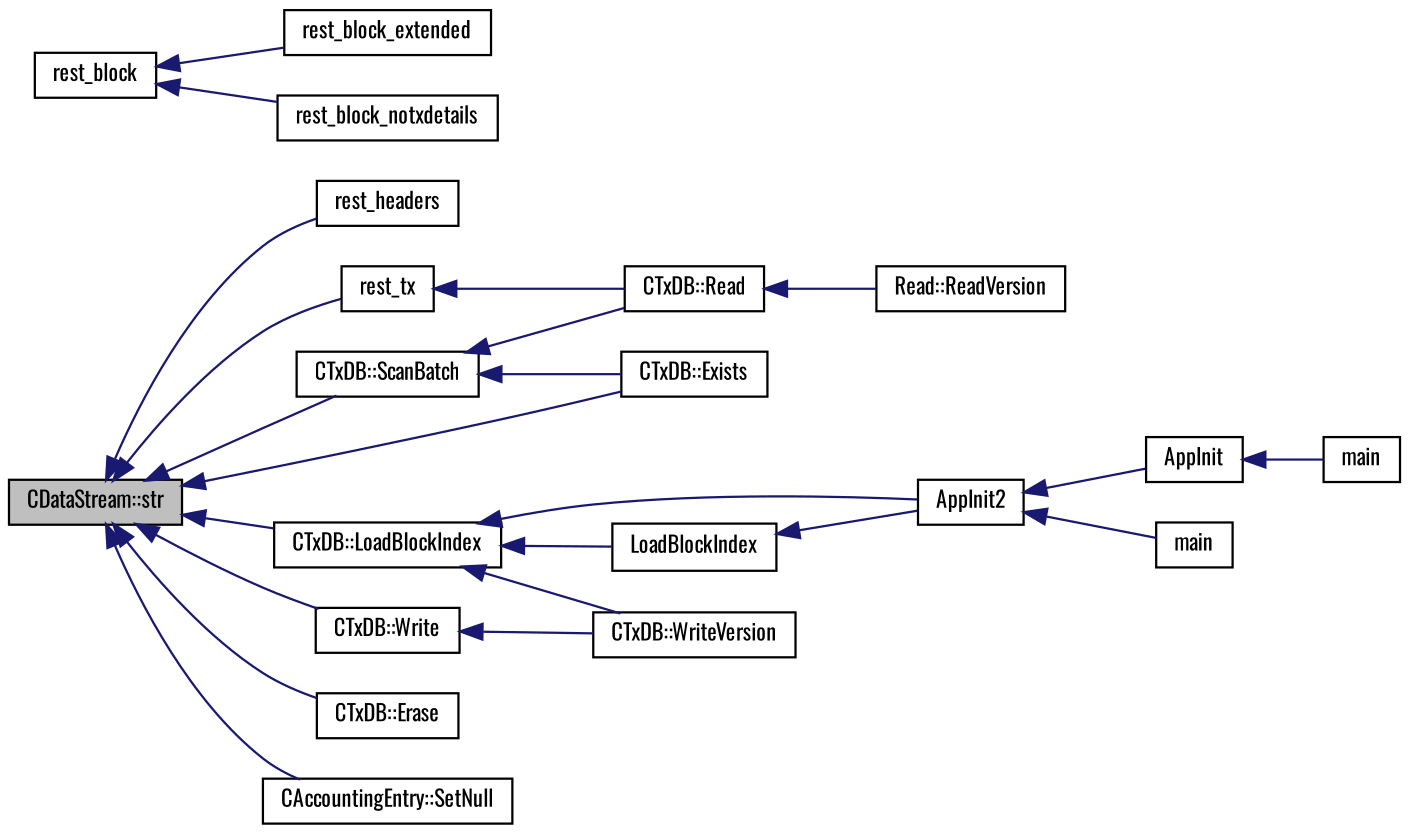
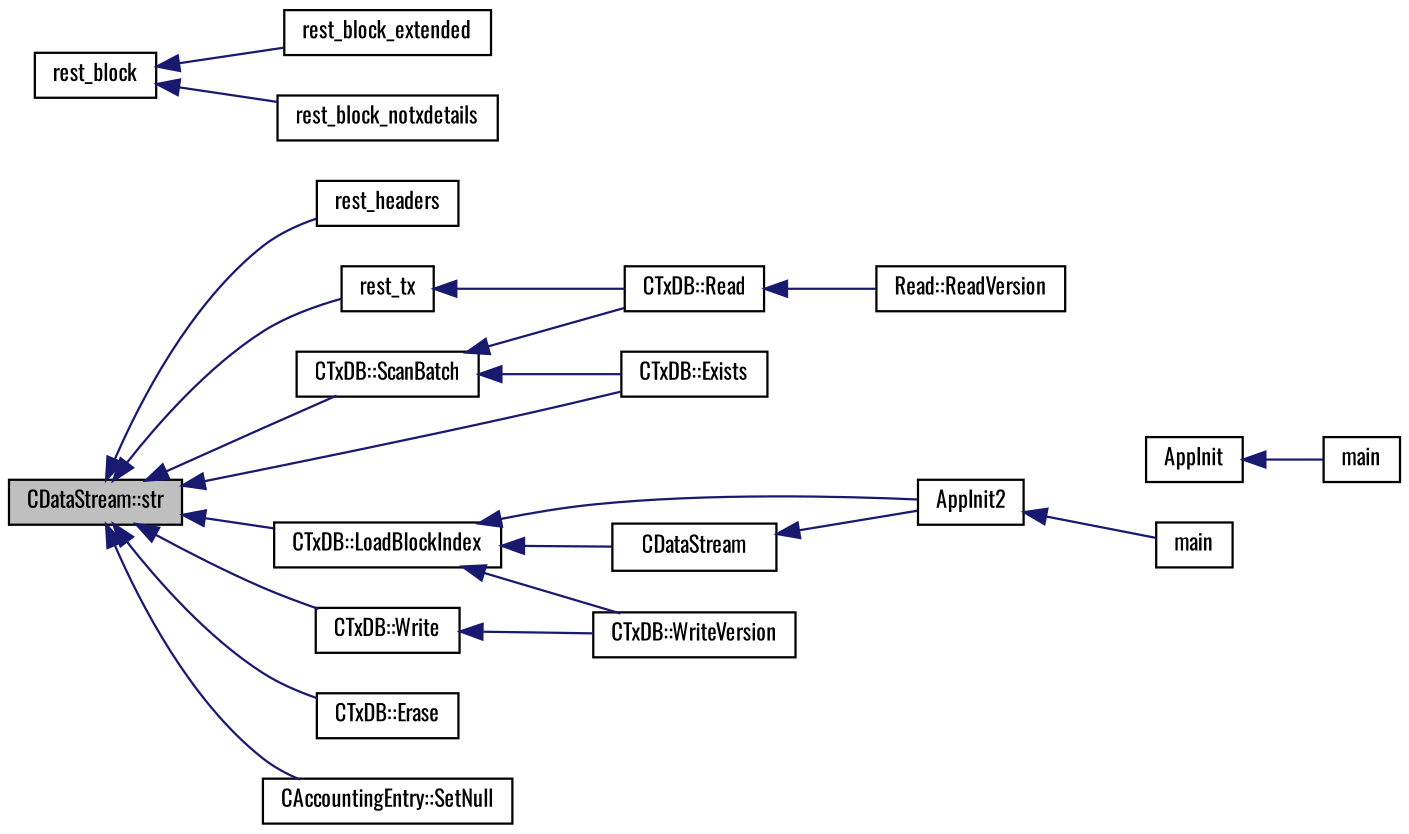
  digraph {
    fontname=Oswald
    rankdir=LR
    node [color=black fillcolor=white fontname=Oswald fontsize=10 shape=record style=filled]
    edge [color=midnightblue dir=back fontname=Oswald fontsize=10 labelfontname=Helvetica labelfontsize=10 style=solid]
    n1 [fillcolor=grey75 fontcolor=black height=0.2 label="CDataStream::str" width=0.4]
    n2 [height=0.2 label=rest_headers width=0.4]
    n3 [height=0.2 label=rest_tx width=0.4]
    n4 [height=0.2 label="CTxDB::ScanBatch" width=0.4]
    n5 [height=0.2 label="CTxDB::Exists" width=0.4]
    n6 [height=0.2 label="CTxDB::LoadBlockIndex" width=0.4]
    n7 [height=0.2 label="CTxDB::Write" width=0.4]
    n8 [height=0.2 label="CTxDB::Erase" width=0.4]
    n9 [height=0.2 label="CAccountingEntry::SetNull" width=0.4]
    n10 [height=0.2 label=rest_block width=0.4]
    n11 [height=0.2 label=rest_block_extended width=0.4]
    n12 [height=0.2 label=rest_block_notxdetails width=0.4]
    n13 [height=0.2 label="CTxDB::Read" width=0.4]
    n14 [height=0.2 label="Read::ReadVersion" width=0.4]
    n15 [height=0.2 label=AppInit2 width=0.4]
-   n16 [height=0.2 label=LoadBlockIndex width=0.4]
+   n16 [height=0.2 label=CDataStream width=0.4]
    n17 [height=0.2 label="CTxDB::WriteVersion" width=0.4]
    n18 [height=0.2 label=AppInit width=0.4]
    n19 [height=0.2 label=main width=0.4]
    n20 [height=0.2 label=main width=0.4]
    n1 -> n2
    n1 -> n3
    n1 -> n4
    n1 -> n5
    n1 -> n6
    n1 -> n7
    n1 -> n8
    n1 -> n9
    n3 -> n13
    n4 -> n5
    n4 -> n13
    n6 -> n15
    n6 -> n16
    n6 -> n17
    n7 -> n17
    n10 -> n11
    n10 -> n12
    n13 -> n14
-   n15 -> n18
    n15 -> n19
    n16 -> n15
    n18 -> n20
  }
